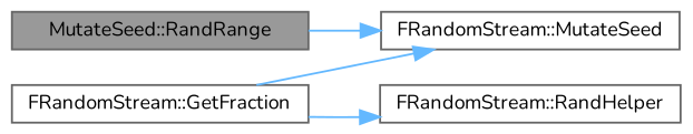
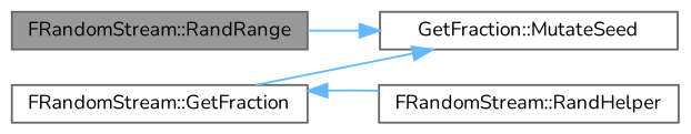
  digraph {
    fontname=Nunito
    rankdir=LR
    node [color=grey40 fillcolor=white fontname=Nunito fontsize=10 shape=box style=filled]
    edge [color=steelblue1 fontname=Nunito fontsize=10 labelfontname=Helvetica labelfontsize=10 style=solid]
-   n1 [color=gray40 fillcolor=grey60 fontcolor=black height=0.2 label="MutateSeed::RandRange" width=0.4]
-   n2 [height=0.2 label="FRandomStream::MutateSeed" width=0.4]
+   n1 [color=gray40 fillcolor=grey60 fontcolor=black height=0.2 label="FRandomStream::RandRange" width=0.4]
+   n2 [height=0.2 label="GetFraction::MutateSeed" width=0.4]
    n3 [height=0.2 label="FRandomStream::RandHelper" width=0.4]
    n4 [height=0.2 label="FRandomStream::GetFraction" width=0.4]
    n1 -> n2
-   n4 -> n3
+   n3 -> n4
    n4 -> n2
  }
